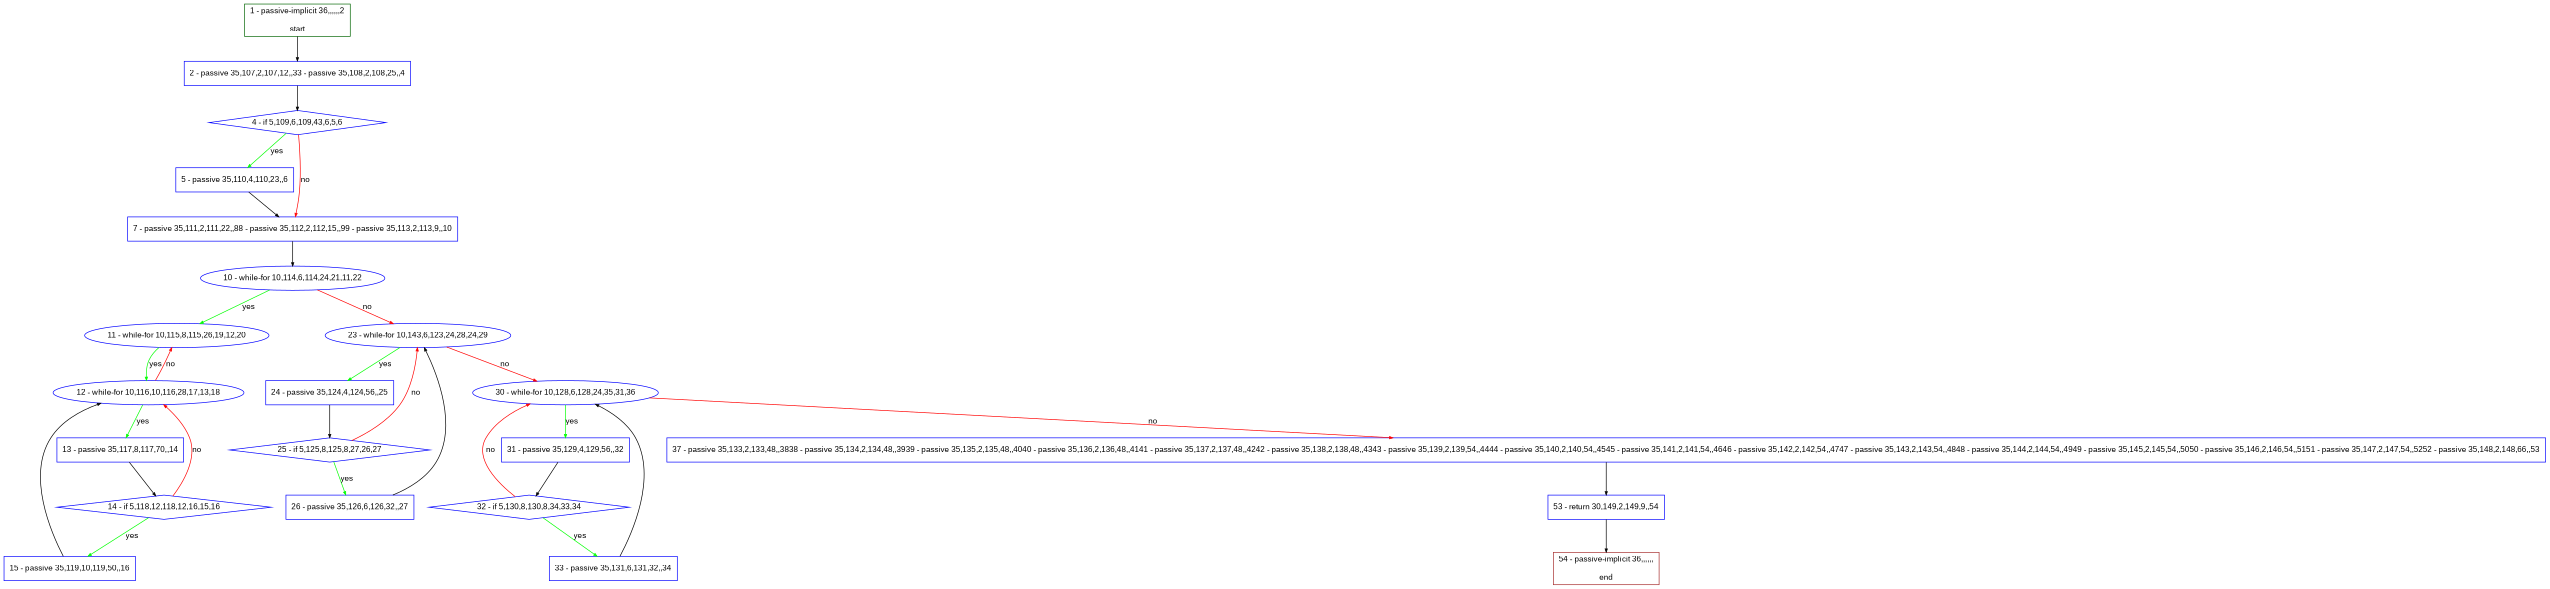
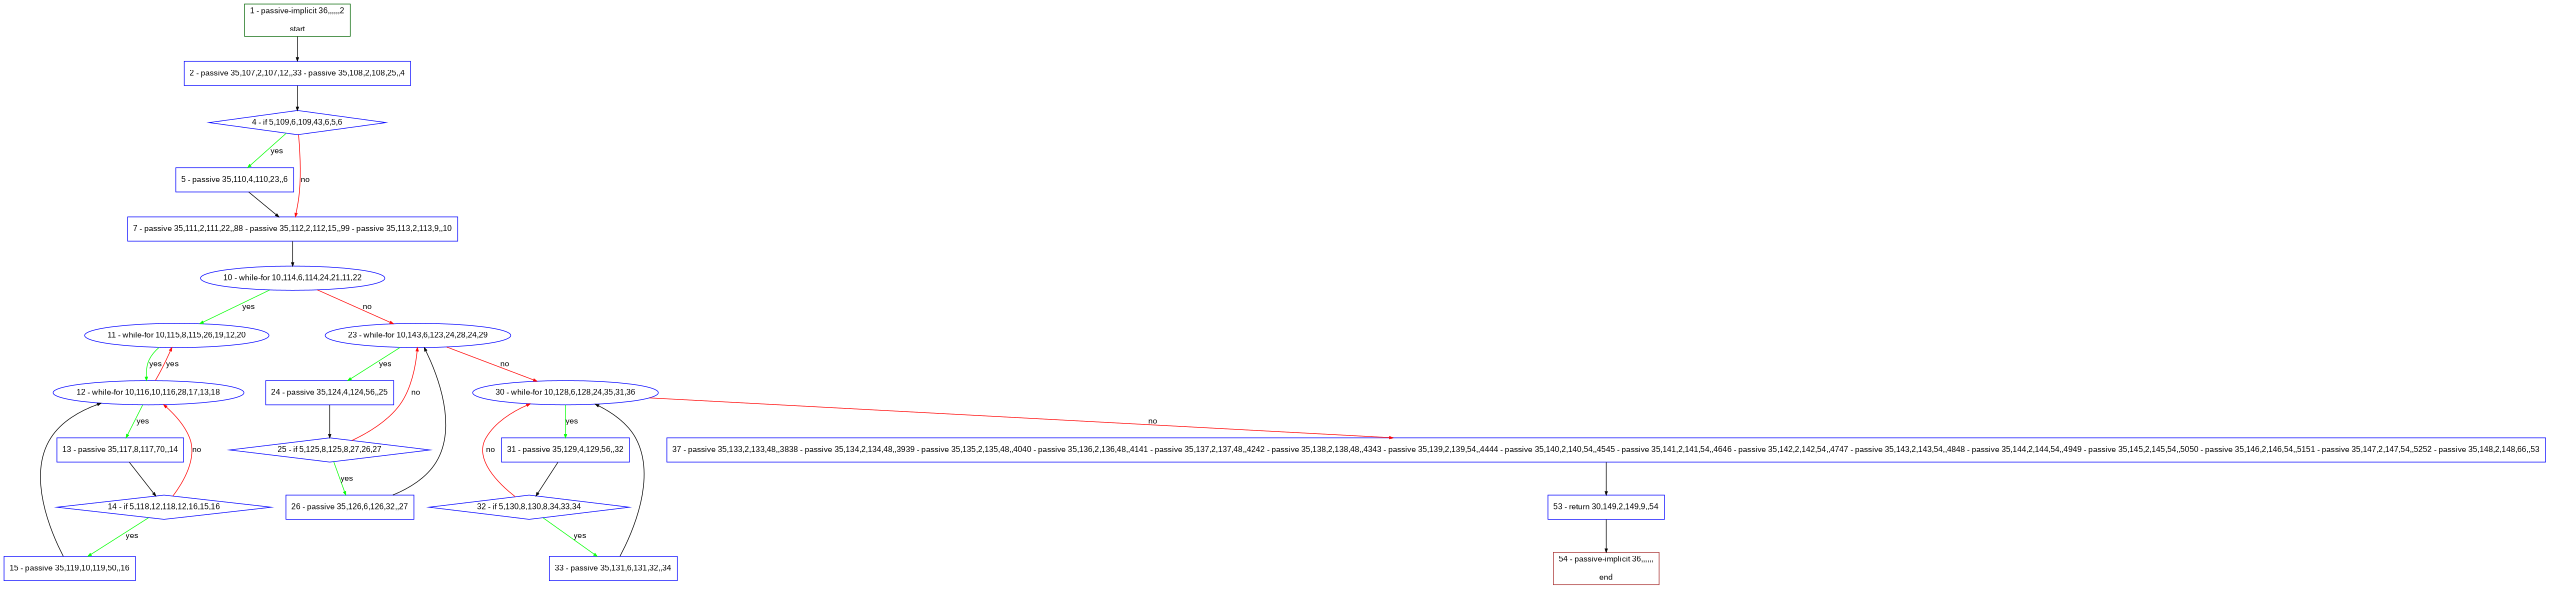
  digraph {
    bgcolor=white
    compound=true
    fillcolor="#FFFFCC"
    fontname=Arial
    fontsize=12
    pack=true
    packmode=clust
    style="rounded,filled"
    node [color="#0000ff" compound=true fillcolor="#ffffff" fixedsize=false fontname=Arial fontsize=12 node_initialized=no shape=box style=filled]
    edge [arrowhead=normal arrowsize=0.5 arrowtail=none color="#000000" compound=true dir=forward fontcolor=black fontname=Arial fontsize=12]
    n1 [label="2 - passive 35,107,2,107,12,,33 - passive 35,108,2,108,25,,4"]
    n2 [label="4 - if 5,109,6,109,43,6,5,6" shape=diamond]
    n3 [label="5 - passive 35,110,4,110,23,,6"]
    n4 [label="7 - passive 35,111,2,111,22,,88 - passive 35,112,2,112,15,,99 - passive 35,113,2,113,9,,10"]
    n5 [color="#006400" label="1 - passive-implicit 36,,,,,,2\n\nstart"]
    n6 [label="10 - while-for 10,114,6,114,24,21,11,22" shape=oval]
    n7 [label="11 - while-for 10,115,8,115,26,19,12,20" shape=oval]
    n8 [label="23 - while-for 10,143,6,123,24,28,24,29" shape=oval]
    n9 [label="12 - while-for 10,116,10,116,28,17,13,18" shape=oval]
    n10 [label="24 - passive 35,124,4,124,56,,25"]
    n11 [label="30 - while-for 10,128,6,128,24,35,31,36" shape=oval]
    n12 [label="13 - passive 35,117,8,117,70,,14"]
    n13 [label="25 - if 5,125,8,125,8,27,26,27" shape=diamond]
    n14 [label="31 - passive 35,129,4,129,56,,32"]
    n15 [label="37 - passive 35,133,2,133,48,,3838 - passive 35,134,2,134,48,,3939 - passive 35,135,2,135,48,,4040 - passive 35,136,2,136,48,,4141 - passive 35,137,2,137,48,,4242 - passive 35,138,2,138,48,,4343 - passive 35,139,2,139,54,,4444 - passive 35,140,2,140,54,,4545 - passive 35,141,2,141,54,,4646 - passive 35,142,2,142,54,,4747 - passive 35,143,2,143,54,,4848 - passive 35,144,2,144,54,,4949 - passive 35,145,2,145,54,,5050 - passive 35,146,2,146,54,,5151 - passive 35,147,2,147,54,,5252 - passive 35,148,2,148,66,,53"]
    n16 [label="14 - if 5,118,12,118,12,16,15,16" shape=diamond]
    n17 [label="15 - passive 35,119,10,119,50,,16"]
    n18 [label="26 - passive 35,126,6,126,32,,27"]
    n19 [label="32 - if 5,130,8,130,8,34,33,34" shape=diamond]
    n20 [label="53 - return 30,149,2,149,9,,54"]
    n21 [label="33 - passive 35,131,6,131,32,,34"]
    n22 [color="#a52a2a" label="54 - passive-implicit 36,,,,,,\n\nend"]
    n1 -> n2
    n2 -> n3 [color="#00ff00" label=yes]
    n2 -> n4 [color="#ff0000" label=no]
    n3 -> n4
    n4 -> n6
    n5 -> n1
    n6 -> n7 [color="#00ff00" label=yes]
    n6 -> n8 [color="#ff0000" label=no]
    n7 -> n9 [color="#00ff00" label=yes]
    n8 -> n10 [color="#00ff00" label=yes]
    n8 -> n11 [color="#ff0000" label=no]
-   n9 -> n7 [color="#ff0000" label=no]
+   n9 -> n7 [color="#ff0000" label=yes]
    n9 -> n12 [color="#00ff00" label=yes]
    n10 -> n13
    n11 -> n14 [color="#00ff00" label=yes]
    n11 -> n15 [color="#ff0000" label=no]
    n12 -> n16
    n13 -> n8 [color="#ff0000" label=no]
    n13 -> n18 [color="#00ff00" label=yes]
    n14 -> n19
    n15 -> n20
    n16 -> n9 [color="#ff0000" label=no]
    n16 -> n17 [color="#00ff00" label=yes]
    n17 -> n9
    n18 -> n8
    n19 -> n11 [color="#ff0000" label=no]
    n19 -> n21 [color="#00ff00" label=yes]
    n20 -> n22
    n21 -> n11
  }
